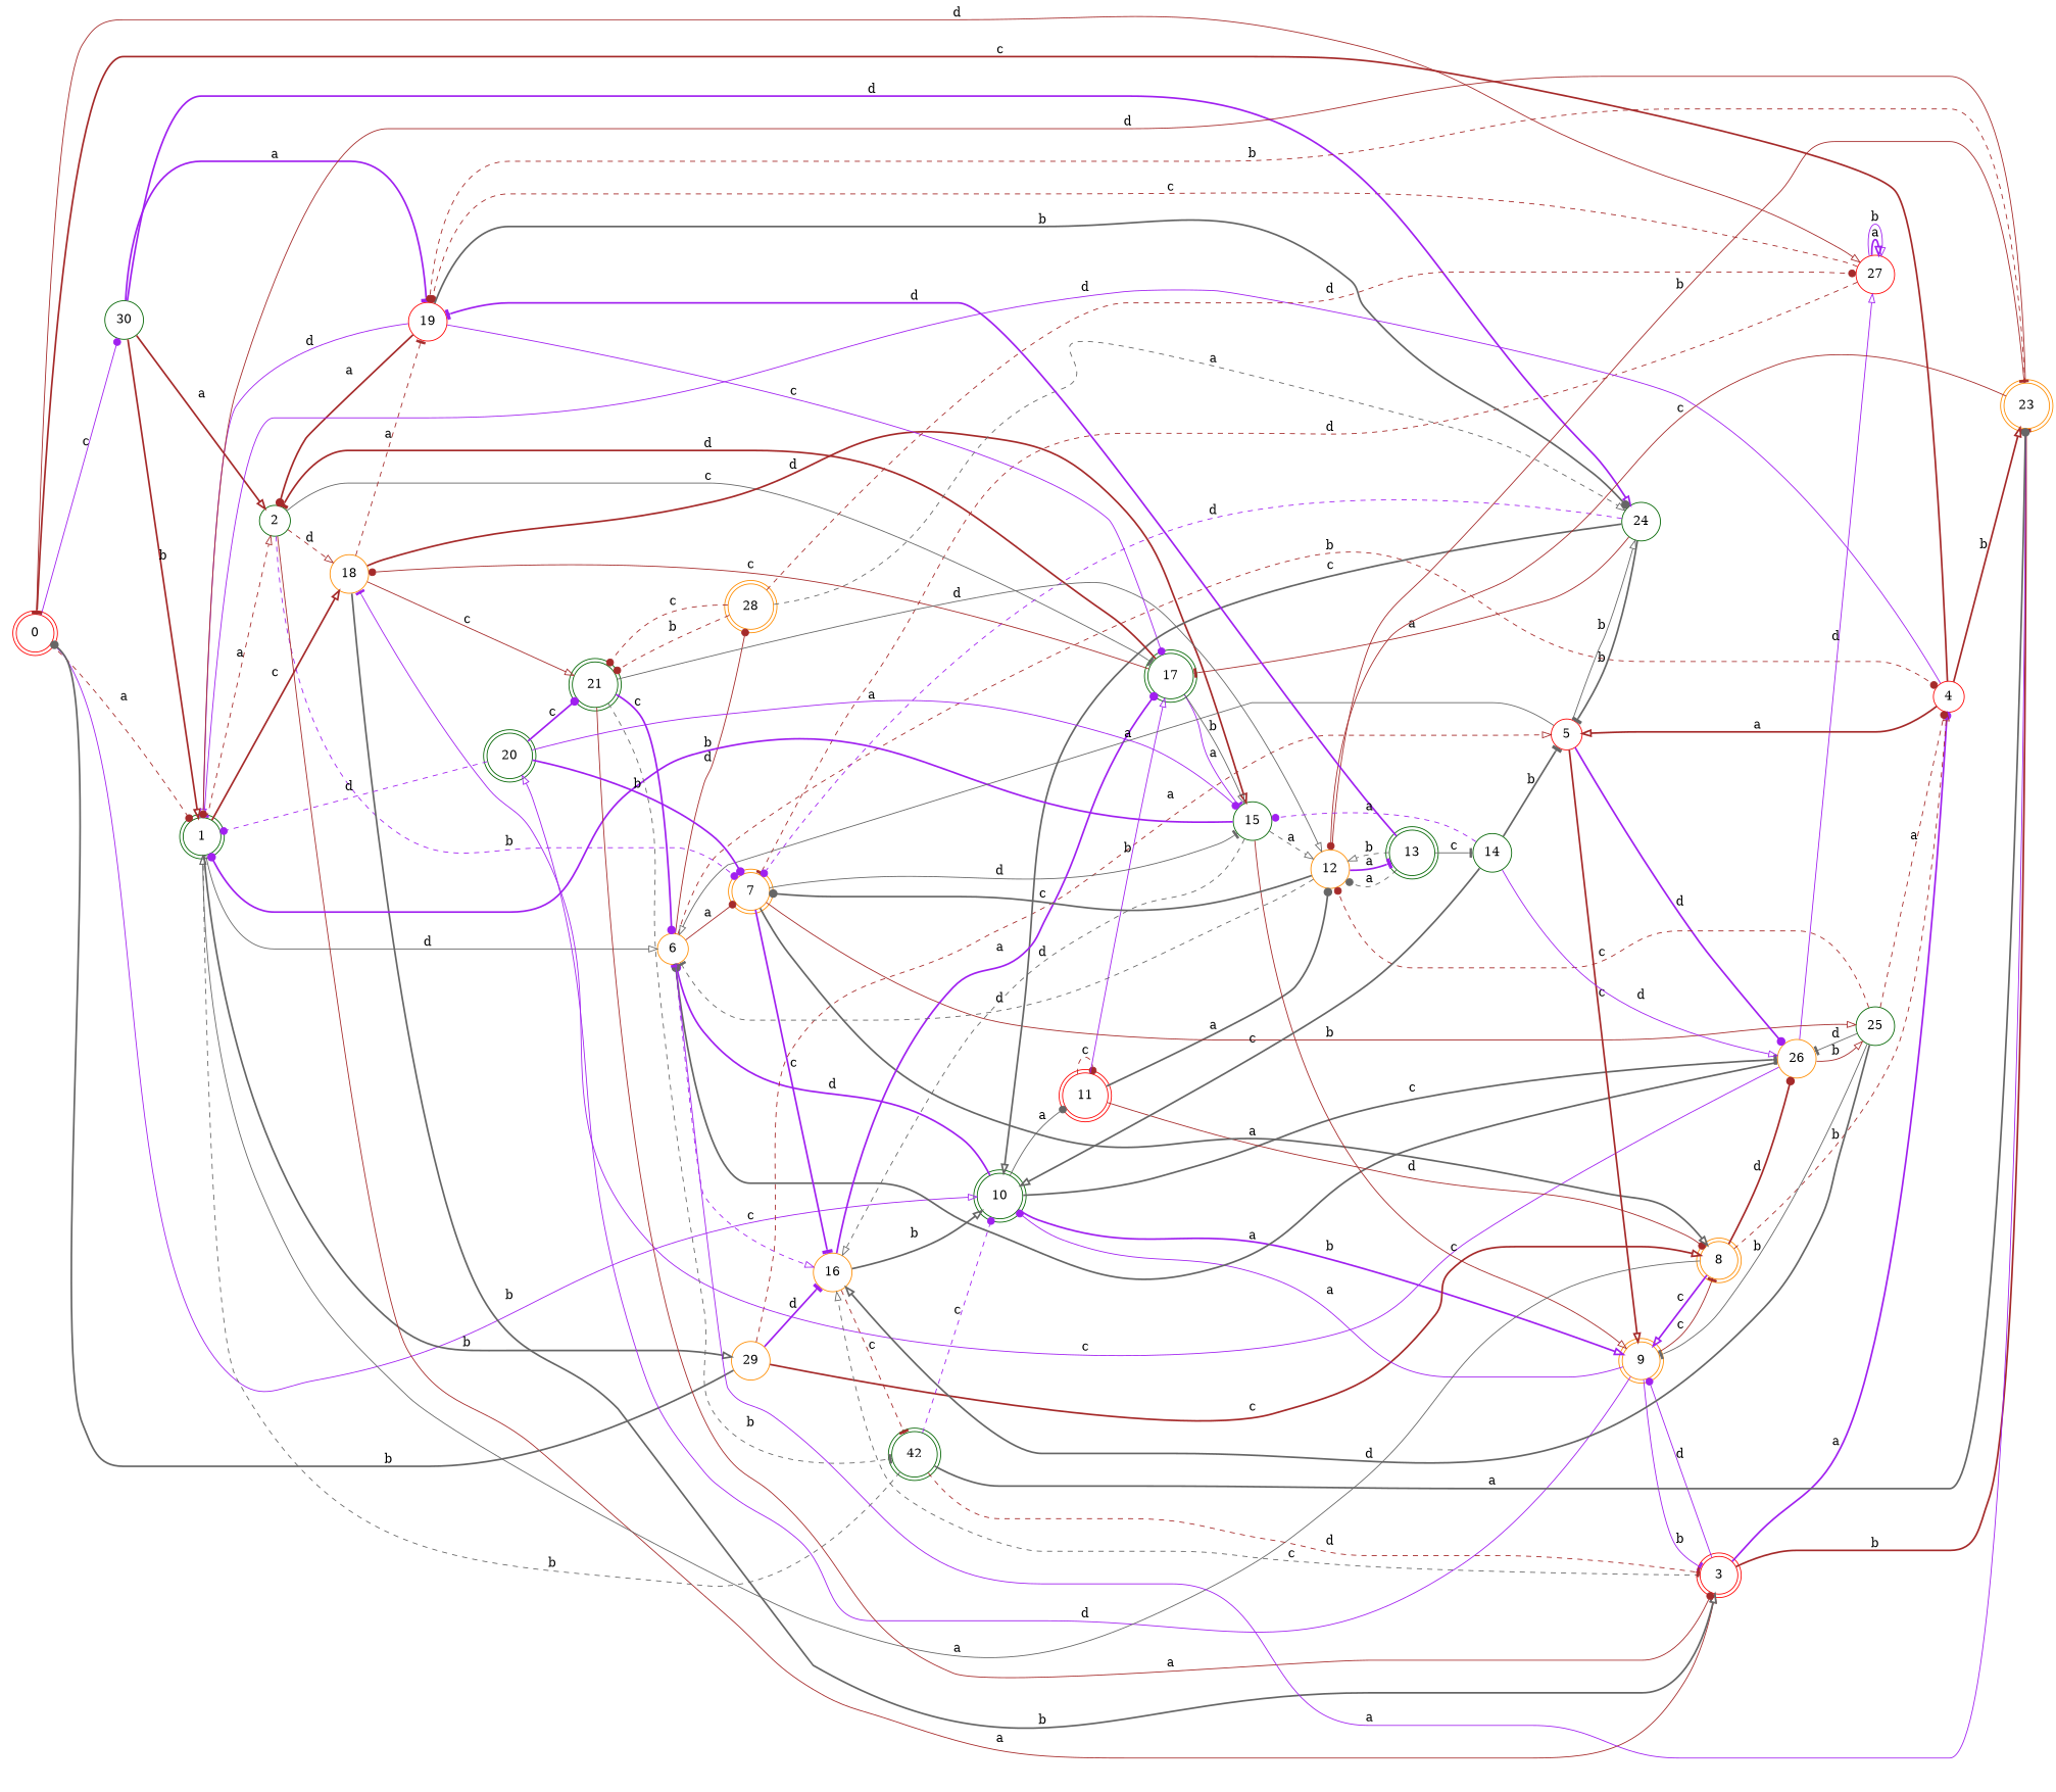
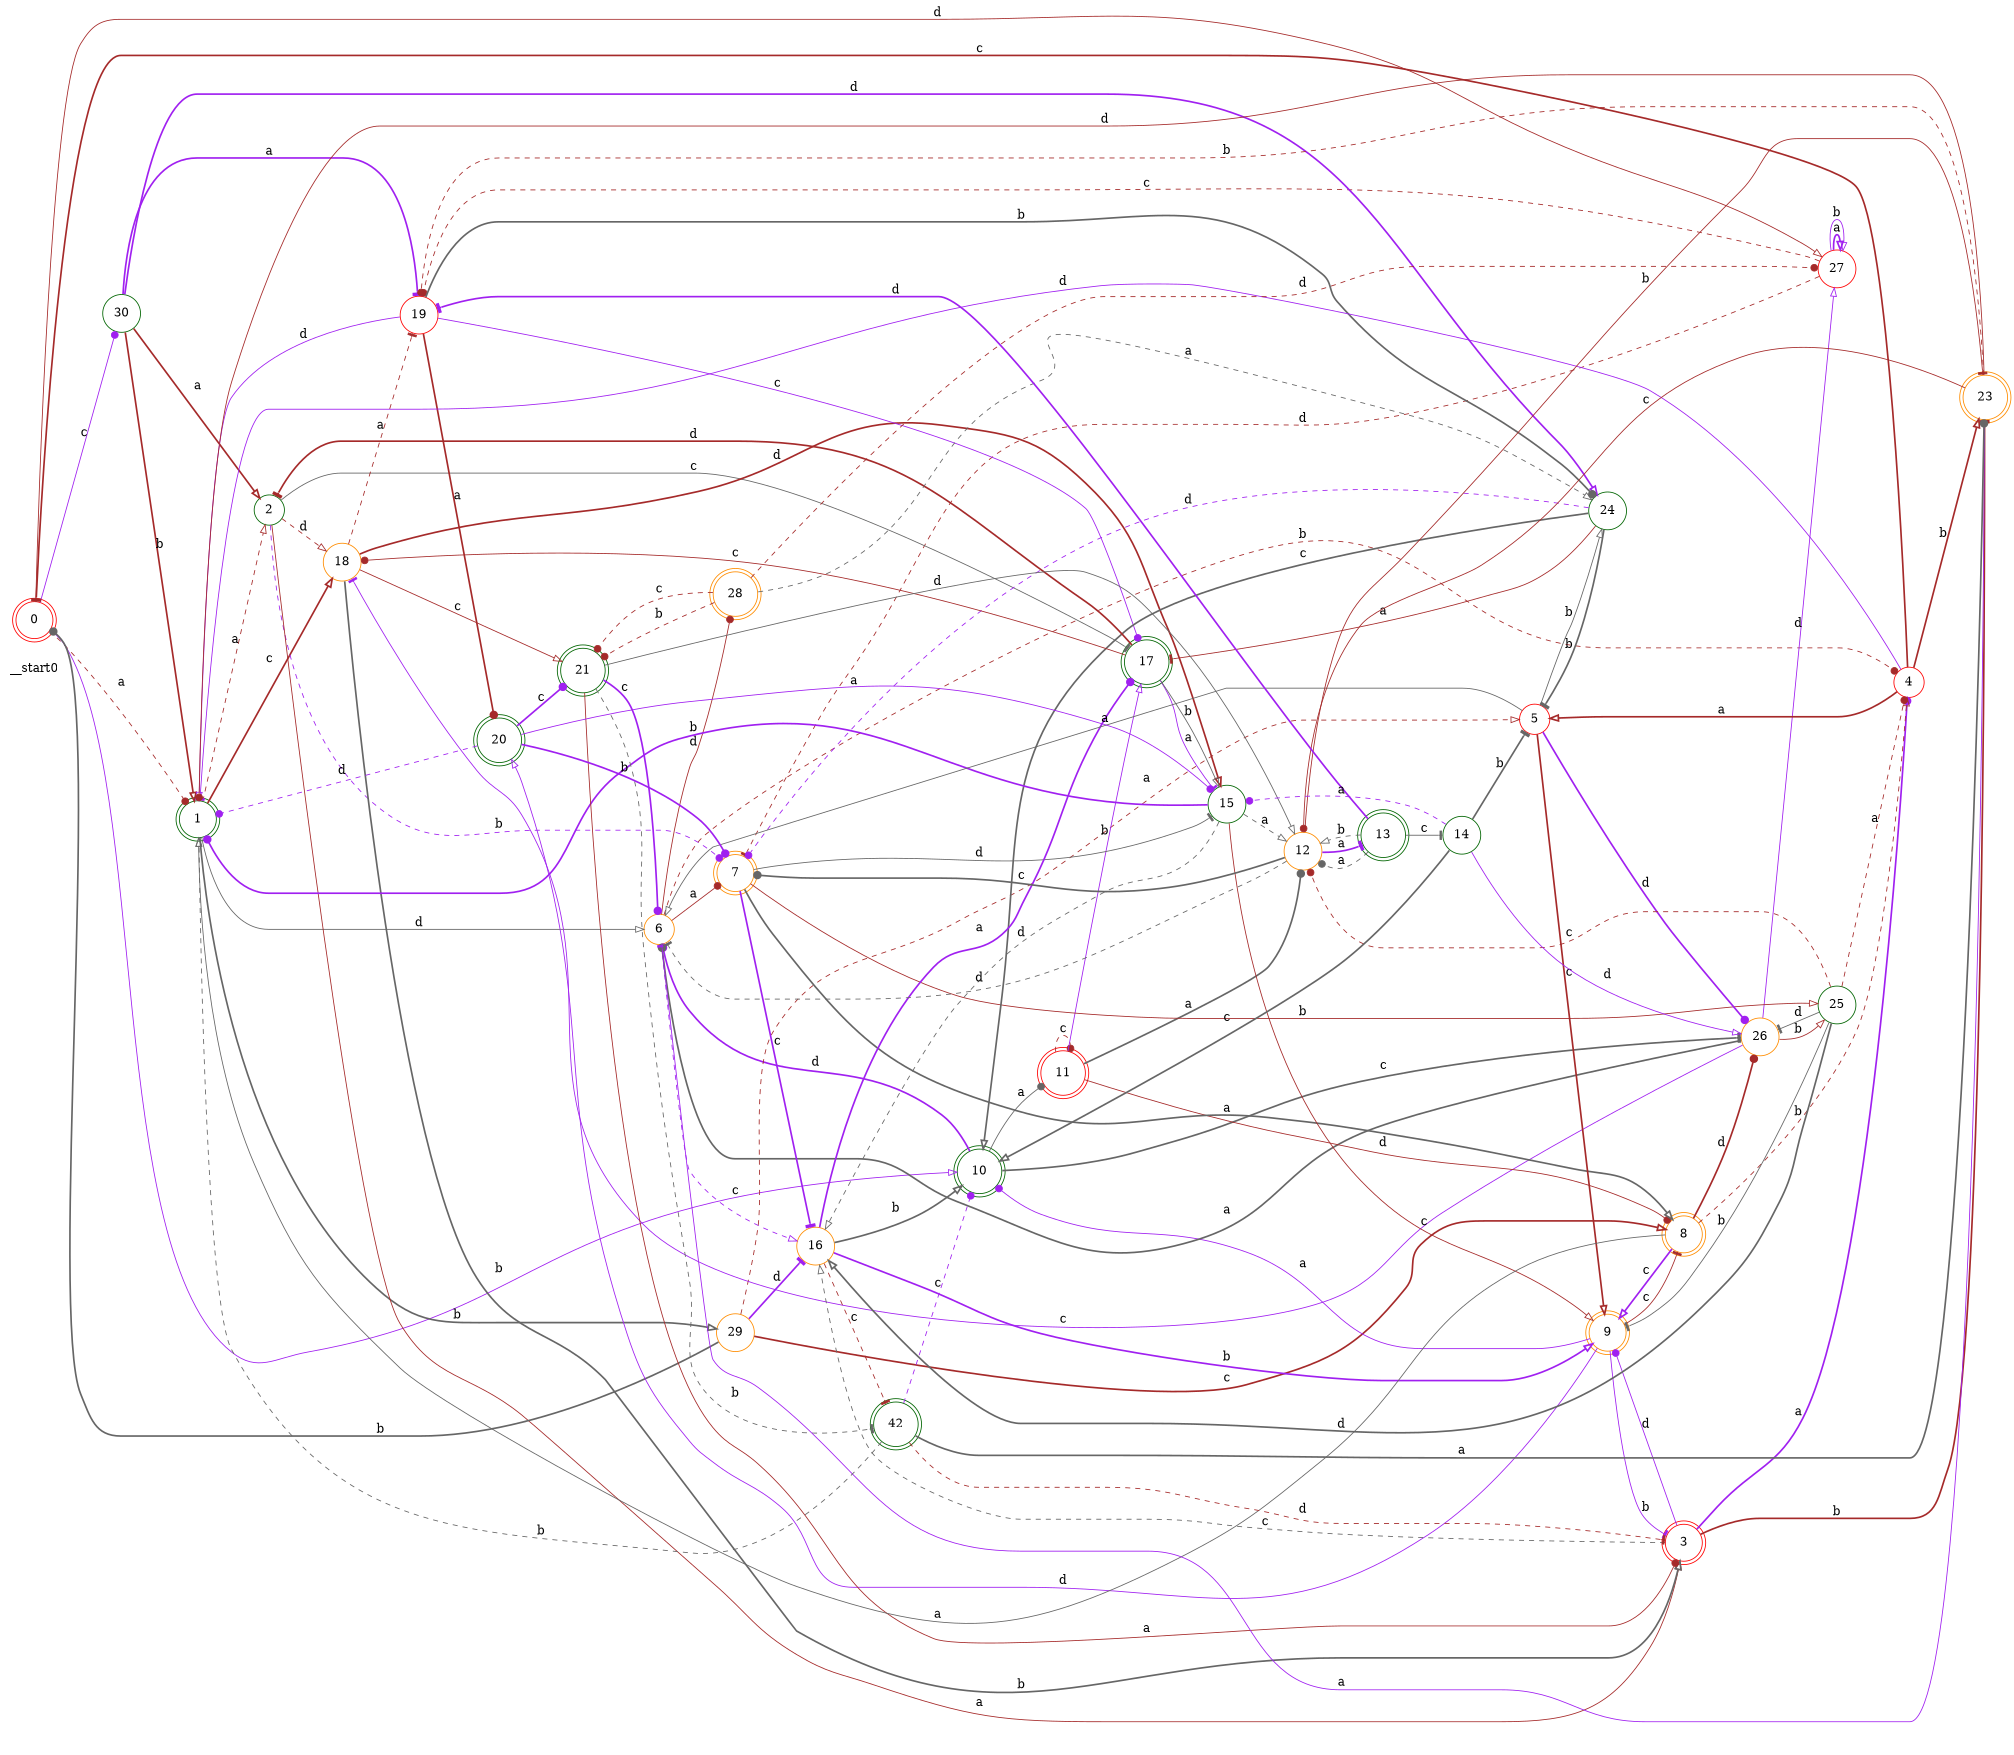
  digraph {
    rankdir=LR
    node [color=darkgreen shape=circle fillcolor=white style=filled]
    edge [arrowhead=onormal color=brown style=bold]
+   __start0 [color=darkorange shape=none fillcolor="" style=""]
    n2 [color=red label=0 shape=doublecircle style="rounded,filled"]
    n3 [label=1 shape=doublecircle style="rounded,filled"]
    n4 [label=10 shape=doublecircle style="rounded,filled"]
    n5 [color=red label=27]
    n6 [label=30]
    n7 [label=2]
    n8 [color=darkorange label=6]
    n9 [color=darkorange label=18]
    n10 [color=darkorange label=29]
    n11 [color=darkorange label=9 shape=doublecircle style="rounded,filled"]
    n12 [color=darkorange label=26]
    n13 [color=red label=11 shape=doublecircle style="rounded,filled"]
    n14 [color=darkorange label=7 shape=doublecircle style="rounded,filled"]
    n15 [color=red label=19]
    n16 [label=24]
    n17 [color=red label=3 shape=doublecircle style="rounded,filled"]
    n18 [label=17 shape=doublecircle style="rounded,filled"]
    n19 [color=red label=4]
    n20 [color=darkorange label=16]
    n21 [color=darkorange label=28 shape=doublecircle style="rounded,filled"]
    n22 [label=15]
    n23 [label=21 shape=doublecircle style="rounded,filled"]
    n24 [color=red label=5]
    n25 [color=darkorange label=8 shape=doublecircle style="rounded,filled"]
    n26 [color=darkorange label=23 shape=doublecircle style="rounded,filled"]
    n27 [label=25]
    n28 [label=20 shape=doublecircle style="rounded,filled"]
    n29 [label=42 shape=doublecircle style="rounded,filled"]
    n30 [color=darkorange label=12]
    n31 [label=13 shape=doublecircle style="rounded,filled"]
    n32 [label=14]
    n2 -> n3 [arrowhead=dot label=a style=dashed]
    n2 -> n4 [color=purple label=b style=solid]
    n2 -> n5 [label=d style=solid]
    n2 -> n6 [arrowhead=dot color=purple label=c style=solid]
    n3 -> n7 [label=a style=dashed]
    n3 -> n8 [color=gray40 label=d style=solid]
    n3 -> n9 [label=c]
    n3 -> n10 [color=gray40 label=b]
    n4 -> n8 [arrowhead=dot color=purple label=d]
-   n4 -> n11 [color=purple label=b]
+   n20 -> n11 [color=purple label=b]
    n4 -> n12 [arrowhead=tee color=gray40 label=c]
    n4 -> n13 [arrowhead=dot color=gray40 label=a style=solid]
    n5 -> n5 [color=purple label=a]
    n5 -> n5 [color=purple label=b style=solid]
    n5 -> n14 [arrowhead=tee label=d style=dashed]
    n5 -> n15 [arrowhead=dot label=c style=dashed]
    n6 -> n3 [label=b]
    n6 -> n7 [label=a]
    n6 -> n15 [arrowhead=tee color=purple label=a]
    n6 -> n16 [color=purple label=d]
    n7 -> n9 [label=d style=dashed]
    n7 -> n14 [arrowhead=dot color=purple label=b style=dashed]
    n7 -> n17 [label=a style=solid]
    n7 -> n18 [arrowhead=tee color=gray40 label=c style=solid]
    n8 -> n14 [arrowhead=dot label=a style=solid]
    n8 -> n19 [arrowhead=dot label=b style=dashed]
    n8 -> n20 [color=purple label=c style=dashed]
    n8 -> n21 [arrowhead=dot label=d style=solid]
    n9 -> n15 [arrowhead=tee label=a style=dashed]
    n9 -> n17 [color=gray40 label=b]
    n9 -> n22 [label=d]
    n9 -> n23 [label=c style=solid]
    n10 -> n2 [arrowhead=dot color=gray40 label=b]
    n10 -> n20 [arrowhead=tee color=purple label=d]
    n10 -> n24 [label=a style=dashed]
    n10 -> n25 [label=c]
    n11 -> n4 [arrowhead=dot color=purple label=a style=solid]
    n11 -> n17 [arrowhead=tee color=purple label=b style=solid]
    n11 -> n25 [arrowhead=tee label=c style=solid]
    n11 -> n28 [color=purple label=d style=solid]
    n12 -> n5 [color=purple label=d style=solid]
    n12 -> n8 [arrowhead=dot color=gray40 label=a]
    n12 -> n9 [arrowhead=tee color=purple label=c style=solid]
    n12 -> n27 [label=b style=solid]
    n13 -> n13 [arrowhead=dot label=c style=dashed]
    n13 -> n18 [color=purple label=b style=solid]
    n13 -> n25 [arrowhead=dot label=d style=solid]
    n13 -> n30 [arrowhead=dot color=gray40 label=a]
    n14 -> n20 [arrowhead=tee color=purple label=c]
    n14 -> n22 [arrowhead=tee color=gray40 label=d style=solid]
    n14 -> n25 [color=gray40 label=a]
    n14 -> n27 [label=b style=solid]
    n15 -> n3 [color=purple label=d style=solid]
    n15 -> n16 [arrowhead=dot color=gray40 label=b]
    n15 -> n18 [arrowhead=dot color=purple label=c style=solid]
-   n15 -> n7 [arrowhead=dot label=a]
+   n15 -> n28 [arrowhead=dot label=a]
    n16 -> n4 [color=gray40 label=c]
    n16 -> n14 [arrowhead=dot color=purple label=d style=dashed]
    n16 -> n18 [arrowhead=tee label=a style=solid]
    n16 -> n24 [arrowhead=tee color=gray40 label=b]
    n17 -> n11 [arrowhead=dot color=purple label=d style=solid]
    n17 -> n19 [arrowhead=dot color=purple label=a]
    n17 -> n20 [color=gray40 label=c style=dashed]
    n17 -> n26 [arrowhead=tee label=b]
    n18 -> n7 [arrowhead=tee label=d]
    n18 -> n9 [arrowhead=dot label=c style=solid]
    n18 -> n22 [arrowhead=tee color=purple label=a style=solid]
    n18 -> n22 [color=gray40 label=b style=solid]
    n19 -> n2 [arrowhead=tee label=c]
    n19 -> n3 [arrowhead=tee color=purple label=d style=solid]
    n19 -> n24 [label=a]
    n19 -> n26 [label=b]
    n20 -> n4 [color=gray40 label=b]
    n20 -> n18 [arrowhead=dot color=purple label=a]
    n20 -> n29 [arrowhead=tee label=c style=dashed]
    n21 -> n5 [arrowhead=dot label=d style=dashed]
    n21 -> n16 [color=gray40 label=a style=dashed]
    n21 -> n23 [arrowhead=dot label=b style=dashed]
    n21 -> n23 [arrowhead=dot label=c style=dashed]
    n22 -> n3 [arrowhead=dot color=purple label=b]
    n22 -> n11 [label=c style=solid]
    n22 -> n20 [color=gray40 label=d style=dashed]
    n22 -> n30 [color=gray40 label=a style=dashed]
    n23 -> n8 [arrowhead=dot color=purple label=c]
    n23 -> n17 [arrowhead=dot label=a style=solid]
    n23 -> n29 [arrowhead=tee color=gray40 label=b style=dashed]
    n23 -> n30 [color=gray40 label=d style=solid]
    n24 -> n8 [color=gray40 label=a style=solid]
    n24 -> n11 [label=c]
    n24 -> n12 [arrowhead=dot color=purple label=d]
    n24 -> n16 [color=gray40 label=b style=solid]
    n25 -> n3 [color=gray40 label=a style=solid]
    n25 -> n11 [color=purple label=c]
    n25 -> n12 [arrowhead=dot label=d]
    n25 -> n19 [label=b style=dashed]
    n26 -> n3 [arrowhead=dot label=d style=solid]
    n26 -> n8 [arrowhead=tee color=purple label=a style=solid]
    n26 -> n15 [arrowhead=dot label=b style=dashed]
    n26 -> n30 [arrowhead=dot label=c style=solid]
    n27 -> n11 [arrowhead=tee color=gray40 label=b style=solid]
    n27 -> n12 [arrowhead=tee color=gray40 label=d style=solid]
    n27 -> n19 [arrowhead=dot label=a style=dashed]
    n27 -> n20 [color=gray40 label=d]
    n27 -> n30 [arrowhead=dot label=c style=dashed]
    n28 -> n3 [arrowhead=dot color=purple label=d style=dashed]
    n28 -> n14 [arrowhead=dot color=purple label=b]
    n28 -> n22 [arrowhead=dot color=purple label=a style=solid]
    n28 -> n23 [arrowhead=dot color=purple label=c]
    n29 -> n3 [color=gray40 label=b style=dashed]
    n29 -> n4 [arrowhead=dot color=purple label=c style=dashed]
    n29 -> n17 [arrowhead=tee label=d style=dashed]
    n29 -> n26 [arrowhead=dot color=gray40 label=a]
    n30 -> n8 [arrowhead=tee color=gray40 label=d style=dashed]
    n30 -> n14 [arrowhead=dot color=gray40 label=c]
    n30 -> n26 [arrowhead=tee label=b style=solid]
    n30 -> n31 [arrowhead=tee color=purple label=a]
    n31 -> n15 [arrowhead=tee color=purple label=d]
    n31 -> n30 [arrowhead=dot color=gray40 label=a style=dashed]
    n31 -> n30 [color=gray40 label=b style=dashed]
    n31 -> n32 [arrowhead=tee color=gray40 label=c style=solid]
    n32 -> n4 [color=gray40 label=c]
    n32 -> n12 [color=purple label=d style=solid]
    n32 -> n22 [arrowhead=dot color=purple label=a style=dashed]
    n32 -> n24 [arrowhead=tee color=gray40 label=b]
  }
